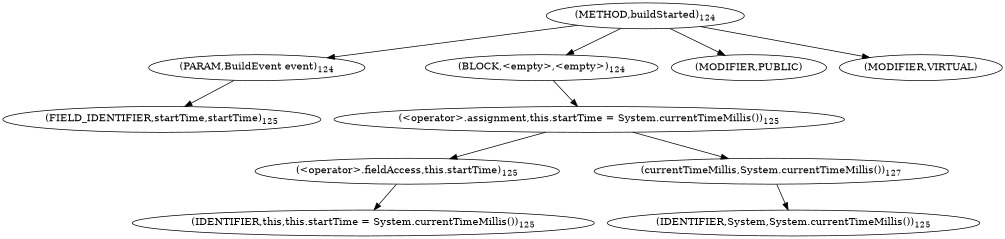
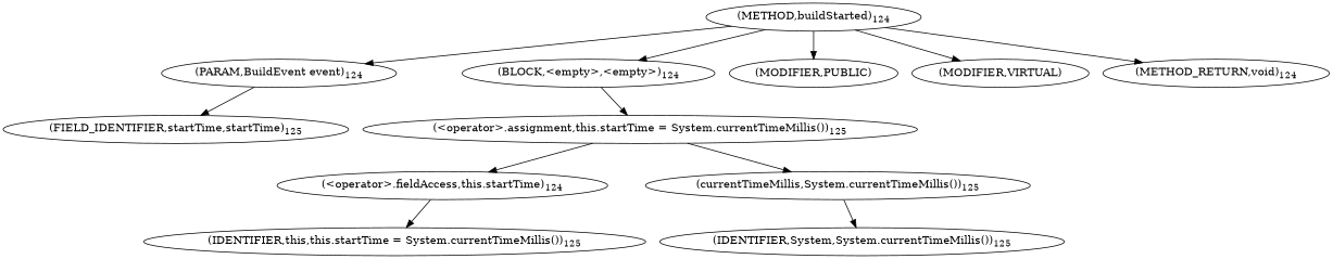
  digraph {
    n1 [label=<(METHOD,buildStarted)<SUB>124</SUB>>]
    n2 [label=<(PARAM,BuildEvent event)<SUB>124</SUB>>]
    n3 [label=<(BLOCK,&lt;empty&gt;,&lt;empty&gt;)<SUB>124</SUB>>]
    n4 [label=<(MODIFIER,PUBLIC)>]
    n5 [label=<(MODIFIER,VIRTUAL)>]
+   n6 [label=<(METHOD_RETURN,void)<SUB>124</SUB>>]
    n7 [label=<(FIELD_IDENTIFIER,startTime,startTime)<SUB>125</SUB>>]
    n8 [label=<(&lt;operator&gt;.assignment,this.startTime = System.currentTimeMillis())<SUB>125</SUB>>]
-   n9 [label=<(&lt;operator&gt;.fieldAccess,this.startTime)<SUB>125</SUB>>]
-   n10 [label=<(currentTimeMillis,System.currentTimeMillis())<SUB>127</SUB>>]
+   n9 [label=<(&lt;operator&gt;.fieldAccess,this.startTime)<SUB>124</SUB>>]
+   n10 [label=<(currentTimeMillis,System.currentTimeMillis())<SUB>125</SUB>>]
    n11 [label=<(IDENTIFIER,this,this.startTime = System.currentTimeMillis())<SUB>125</SUB>>]
    n12 [label=<(IDENTIFIER,System,System.currentTimeMillis())<SUB>125</SUB>>]
    n1 -> n2
    n1 -> n3
    n1 -> n4
    n1 -> n5
+   n1 -> n6
    n2 -> n7
    n3 -> n8
    n8 -> n9
    n8 -> n10
    n9 -> n11
    n10 -> n12
  }
